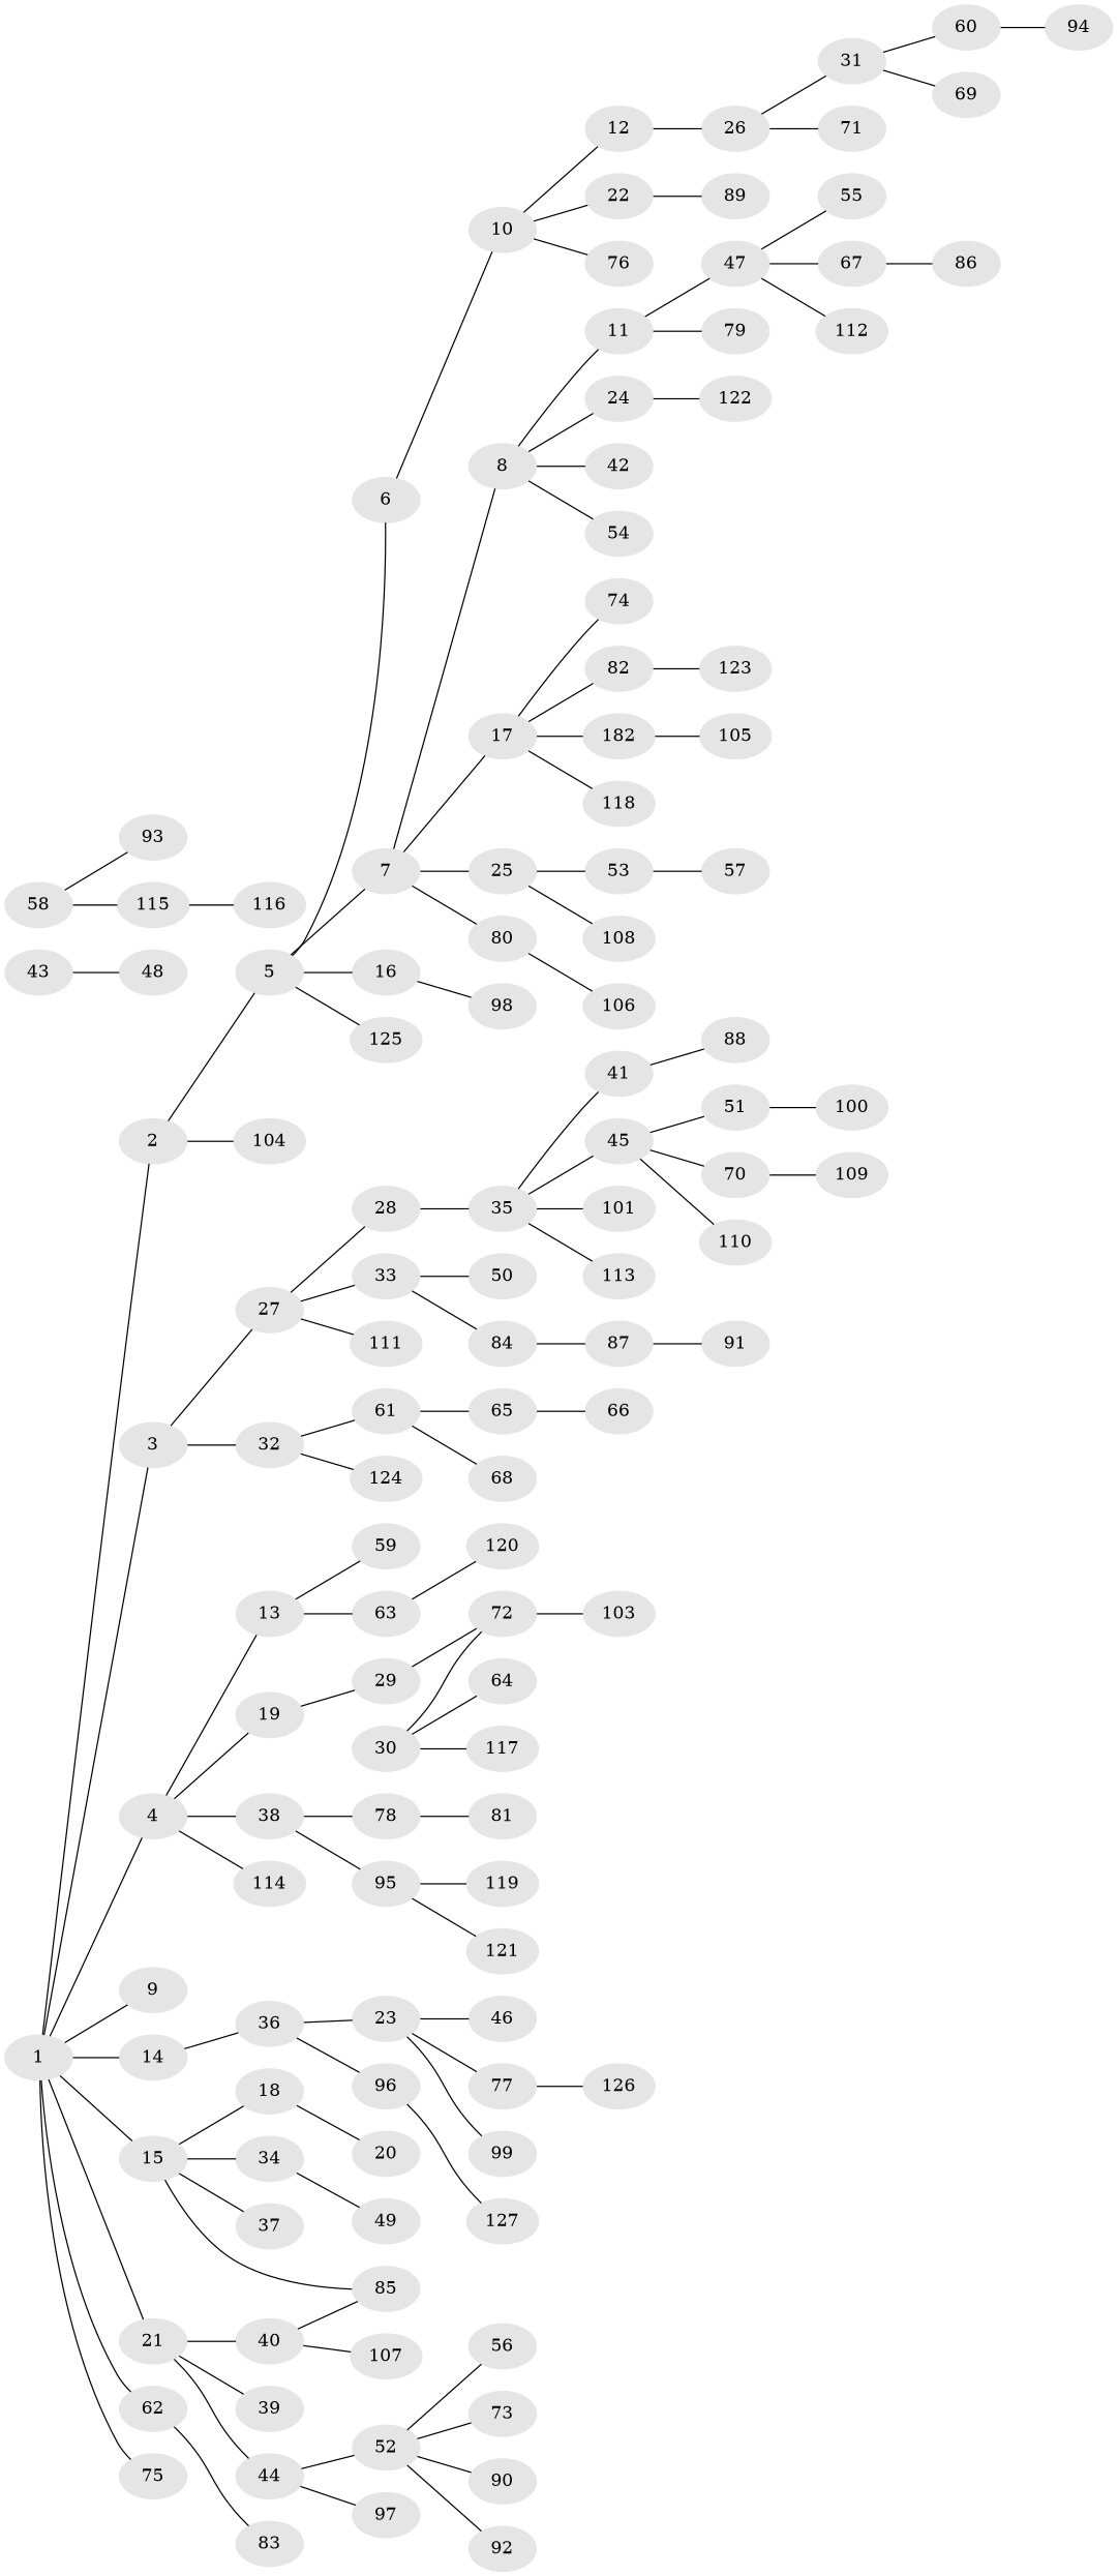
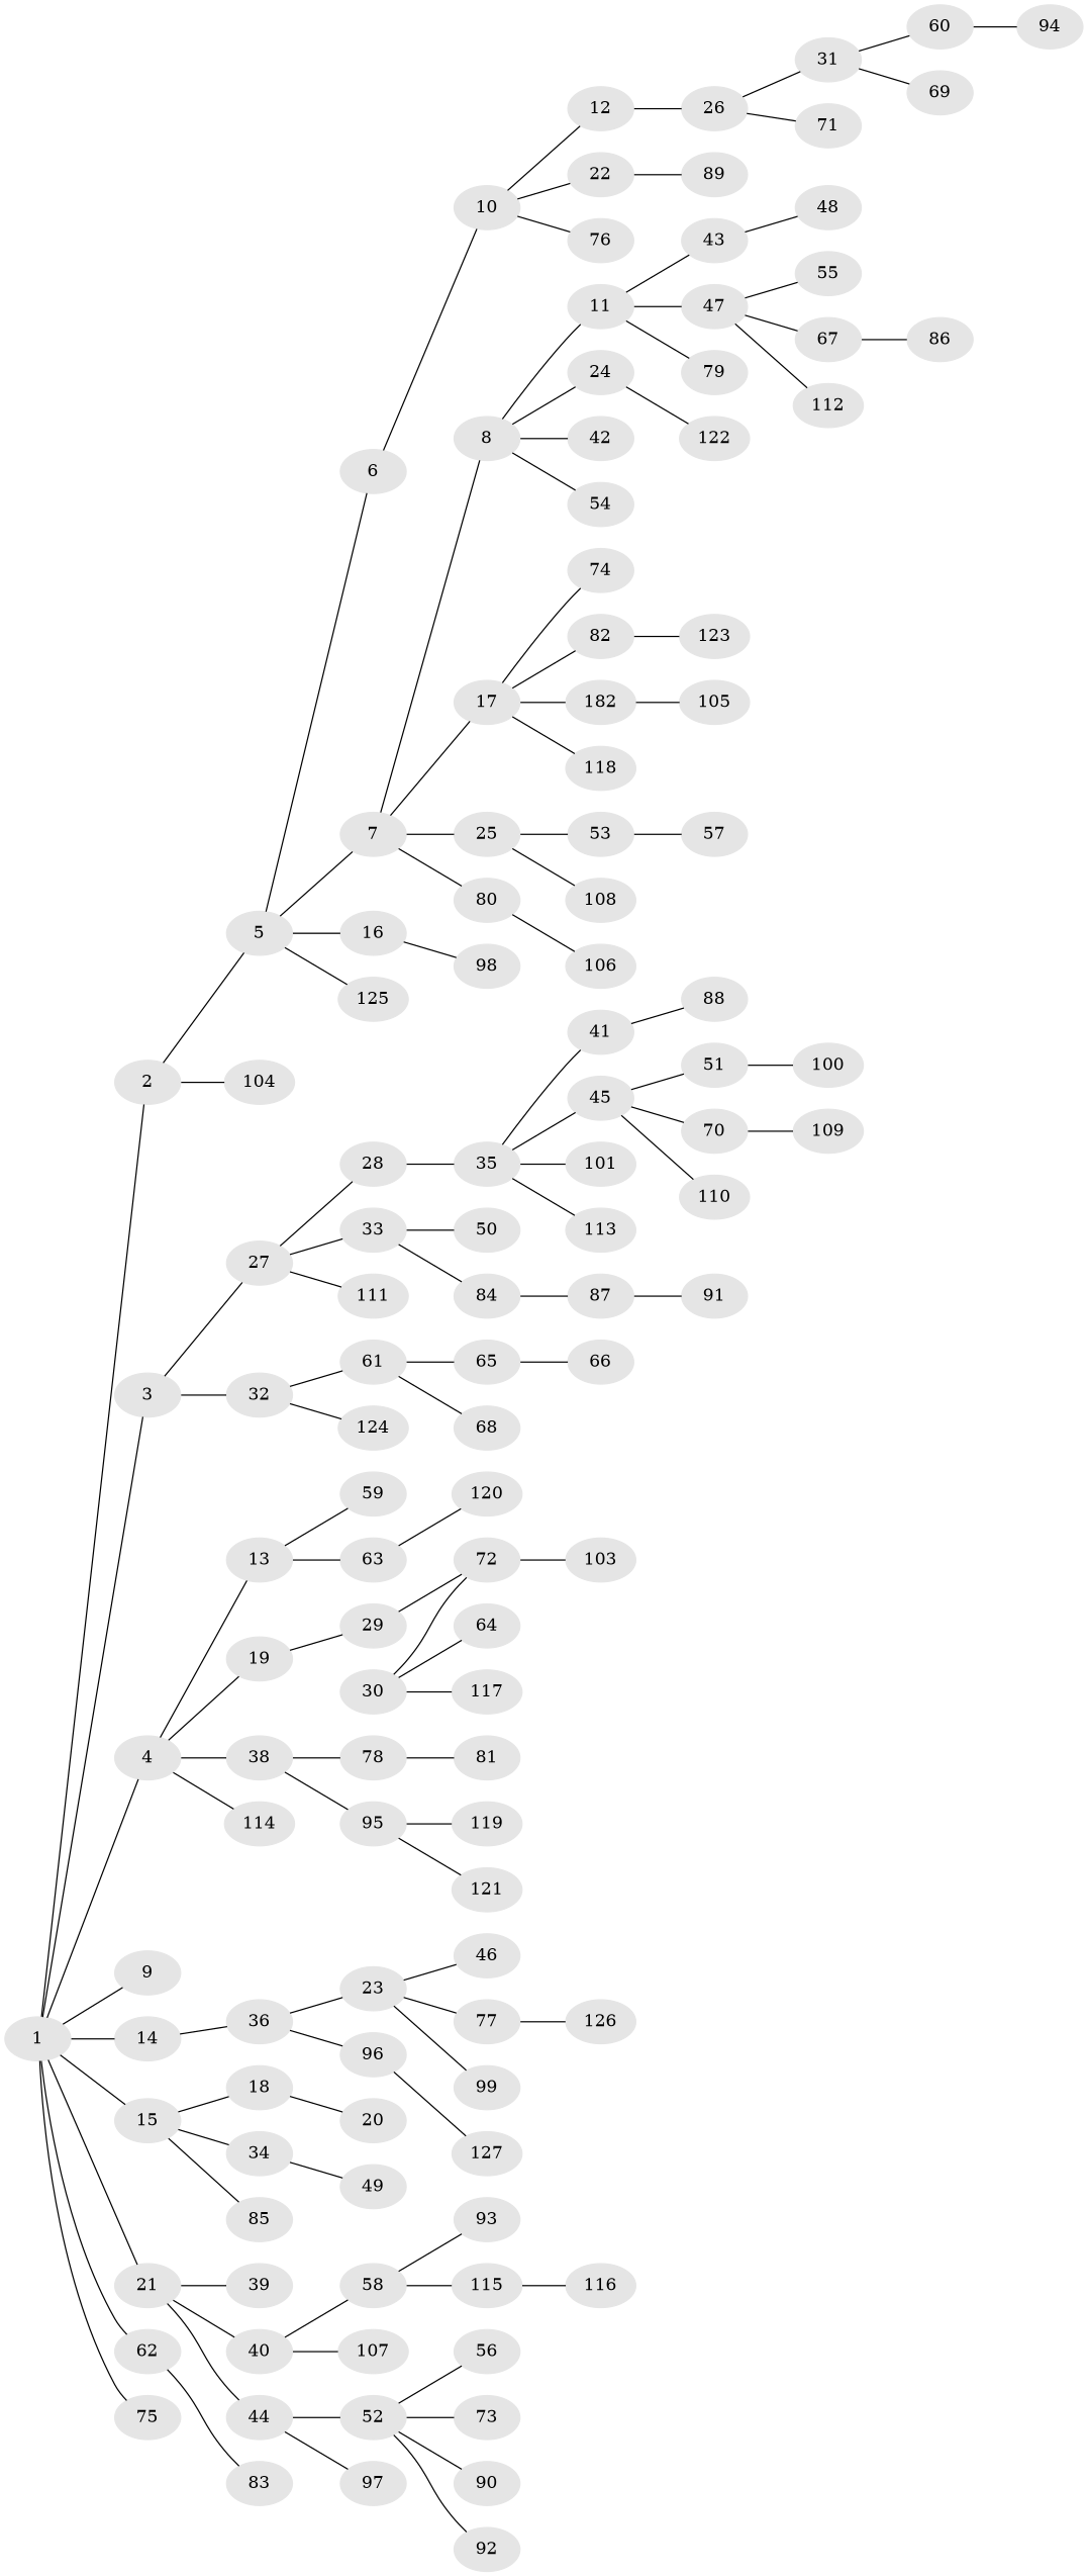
  graph {
    rankdir=LR
    node [color=gray90 style=filled]
    1
    2
    3
    4
    9
    14
    15
    21
    62
    75
    5
    104
    27
    32
    13
    19
    38
    114
    36
    18
    34
-   37
    85
    39
    40
    44
    83
    6
    7
    16
    125
    28
    33
    111
    61
    124
    59
    63
    29
    78
    95
    10
    8
    17
    25
    80
    98
    12
    22
    76
    11
    24
    42
    54
    74
    82
    n57 [label=182]
    118
    53
    108
    106
    43
    47
    79
    122
    26
    89
    48
    55
    67
    112
    31
    71
    120
    23
    96
    20
    49
    123
    105
    46
    77
    99
    72
    58
    107
    52
    97
    126
    57
    60
    69
    35
    50
    84
    41
    45
    101
    113
    30
    64
    117
    103
    94
    65
    68
    87
    88
    51
    70
    110
    127
    81
    119
    121
    93
    115
    56
    73
    90
    92
    100
    109
    86
    116
    66
    91
    1 -- 2
    1 -- 3
    1 -- 4
    1 -- 9
    1 -- 14
    1 -- 15
    1 -- 21
    1 -- 62
    1 -- 75
    2 -- 5
    2 -- 104
    3 -- 27
    3 -- 32
    4 -- 13
    4 -- 19
    4 -- 38
    4 -- 114
    14 -- 36
    15 -- 18
    15 -- 34
-   15 -- 37
    15 -- 85
    21 -- 39
    21 -- 40
    21 -- 44
    62 -- 83
    5 -- 6
    5 -- 7
    5 -- 16
    5 -- 125
    27 -- 28
    27 -- 33
    27 -- 111
    32 -- 61
    32 -- 124
    13 -- 59
    13 -- 63
    19 -- 29
    38 -- 78
    38 -- 95
    36 -- 23
    36 -- 96
    18 -- 20
    34 -- 49
-   40 -- 85
+   40 -- 58
    40 -- 107
    44 -- 52
    44 -- 97
    6 -- 10
    7 -- 8
    7 -- 17
    7 -- 25
    7 -- 80
    16 -- 98
    28 -- 35
    33 -- 50
    33 -- 84
    61 -- 65
    61 -- 68
    63 -- 120
    29 -- 72
    78 -- 81
    95 -- 119
    95 -- 121
    10 -- 12
    10 -- 22
    10 -- 76
    8 -- 11
    8 -- 24
    8 -- 42
    8 -- 54
    17 -- 74
    17 -- 82
    17 -- n57
    17 -- 118
    25 -- 53
    25 -- 108
    80 -- 106
    12 -- 26
    22 -- 89
+   11 -- 43
    11 -- 47
    11 -- 79
    24 -- 122
    82 -- 123
    n57 -- 105
    53 -- 57
    43 -- 48
    47 -- 55
    47 -- 67
    47 -- 112
    26 -- 31
    26 -- 71
    67 -- 86
    31 -- 60
    31 -- 69
    23 -- 46
    23 -- 77
    23 -- 99
    96 -- 127
    77 -- 126
    72 -- 103
    58 -- 93
    58 -- 115
    52 -- 56
    52 -- 73
    52 -- 90
    52 -- 92
    60 -- 94
    35 -- 41
    35 -- 45
    35 -- 101
    35 -- 113
    84 -- 87
    41 -- 88
    45 -- 51
    45 -- 70
    45 -- 110
    30 -- 72
    30 -- 64
    30 -- 117
    65 -- 66
    87 -- 91
    51 -- 100
    70 -- 109
    115 -- 116
  }
